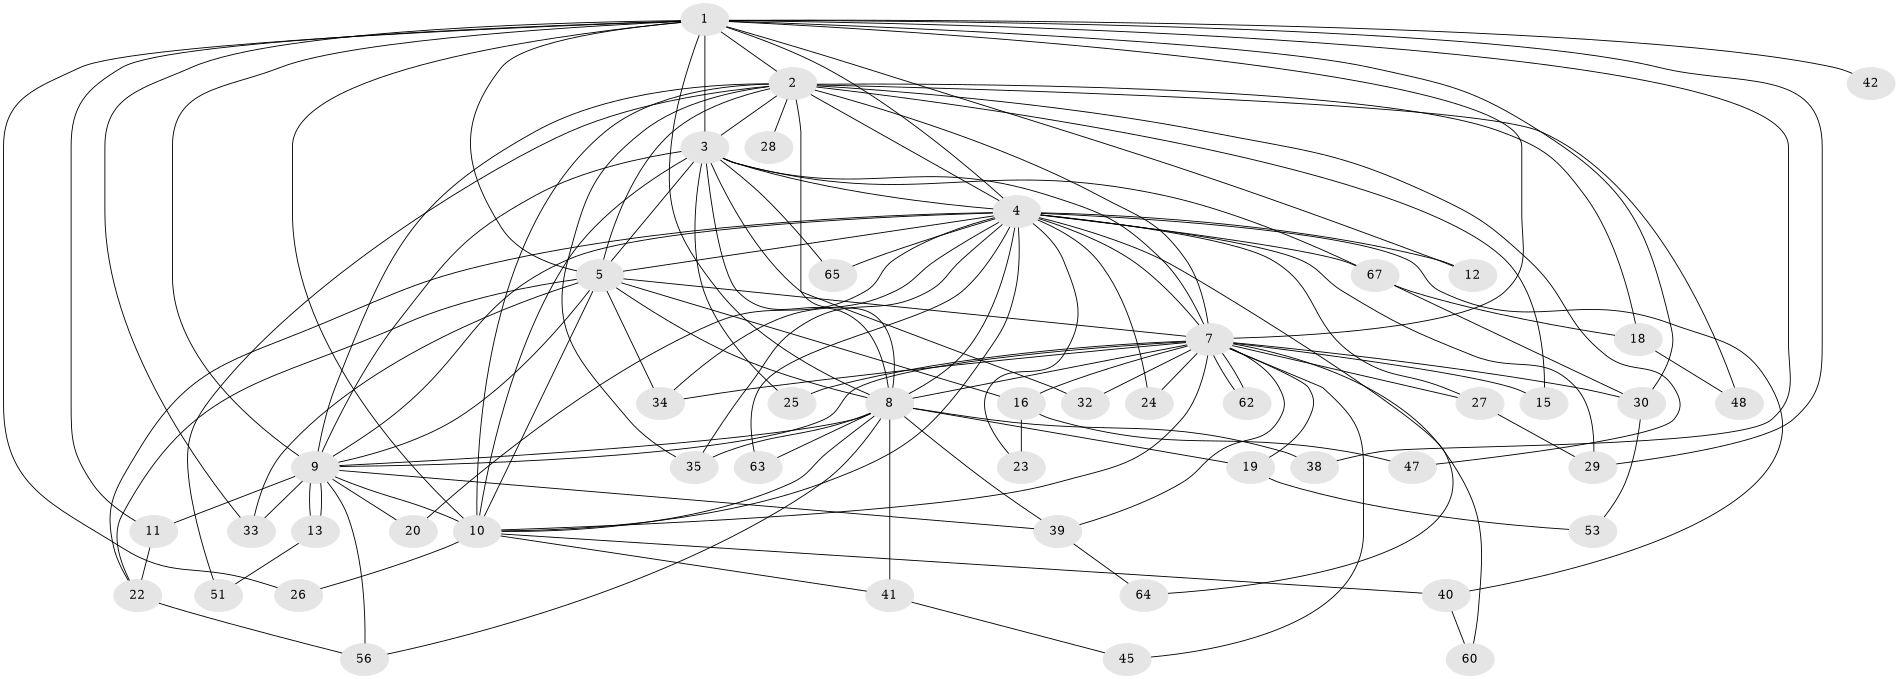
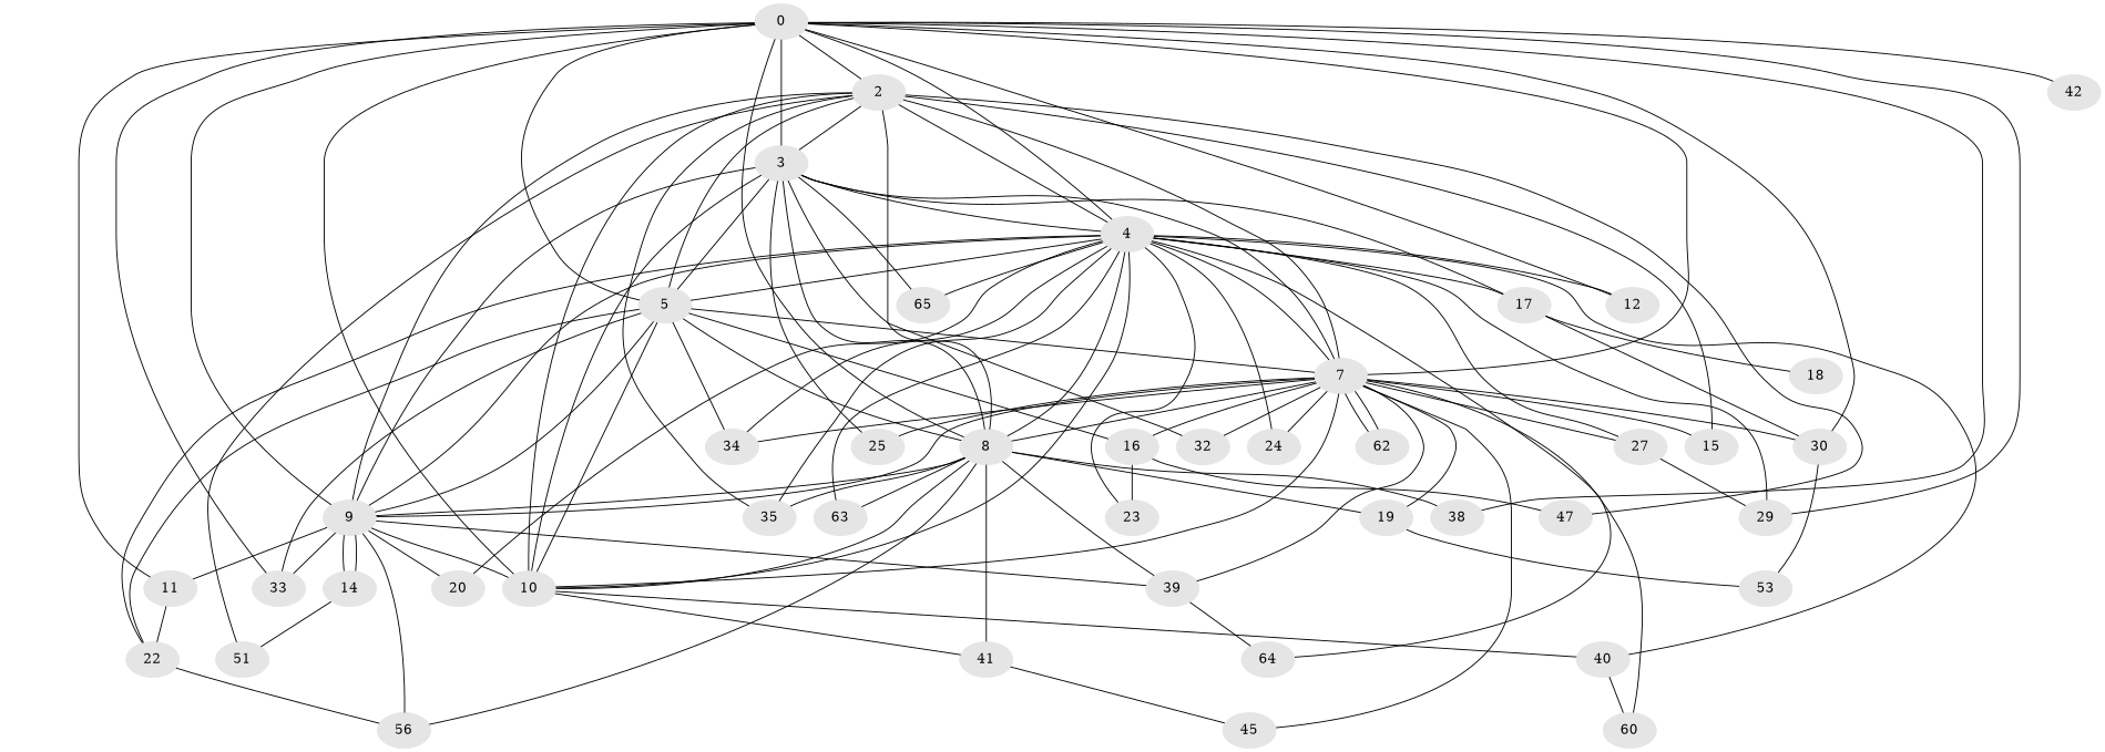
  graph {
    node [color=gray90 style=filled]
-   1 [super="+6"]
+   1 [super="+6" label=0]
    2 [super="+57"]
    3 [super="+52"]
    4 [super="+59"]
    5 [super="+44"]
    7 [super="+49"]
    8 [super="+37"]
    9 [super="+14"]
    10 [super="+54"]
    11
    12
-   26
    29 [super="+50"]
    30 [super="+31"]
    38
    42
    33
-   28
    15
    18
    35 [super="+36"]
    47
-   48
    51
-   17 [label=67]
+   17
    25
    32
    65
    20
    22 [super="+58"]
    23
    24
    27
    34
    40
    63
    64
    16
    19
    39 [super="+46"]
    45
    60
    n43 [label=62]
    41 [super="+43"]
    56 [super="+62"]
-   13 [super="+21"]
+   13 [super="+21" label=14]
    53
    1 -- 2 [weight=2]
    1 -- 3 [weight=2]
    1 -- 4 [weight=2]
    1 -- 5 [weight=2]
    1 -- 7 [weight=2]
    1 -- 8 [weight=2]
    1 -- 9 [weight=2]
    1 -- 10 [weight=3]
    1 -- 11
    1 -- 12
-   1 -- 26
    1 -- 29
    1 -- 30
    1 -- 38
    1 -- 42 [weight=2]
    1 -- 33
    2 -- 3
    2 -- 4 [weight=2]
    2 -- 5
    2 -- 7 [weight=2]
    2 -- 8
    2 -- 9
    2 -- 10
-   2 -- 28
    2 -- 15
-   2 -- 18
    2 -- 35
    2 -- 47
-   2 -- 48
    2 -- 51
    3 -- 4
    3 -- 5 [weight=2]
    3 -- 7
    3 -- 8
    3 -- 9
    3 -- 10
    3 -- 17 [weight=2]
    3 -- 25
    3 -- 32
    3 -- 65
    4 -- 5
    4 -- 7
    4 -- 8
    4 -- 9 [weight=2]
    4 -- 10
    4 -- 12
    4 -- 29
    4 -- 35
    4 -- 17
    4 -- 65
    4 -- 20
    4 -- 22
    4 -- 23
    4 -- 24
    4 -- 27
    4 -- 34
    4 -- 40
    4 -- 63
    4 -- 64
    5 -- 7
    5 -- 8
    5 -- 9
    5 -- 10
    5 -- 33
    5 -- 22
    5 -- 34
    5 -- 16
    7 -- 8 [weight=2]
    7 -- 9
    7 -- 10
    7 -- 30
    7 -- 15
    7 -- 25
    7 -- 32
    7 -- 24
    7 -- 27
    7 -- 34
    7 -- 16
    7 -- 19
    7 -- 39
    7 -- 45
    7 -- 60
    7 -- n43
    7 -- n43
    8 -- 9
    8 -- 10
    8 -- 38
    8 -- 35
    8 -- 63
    8 -- 19
    8 -- 39
    8 -- 41 [weight=2]
    8 -- 56
    9 -- 10
    9 -- 11
    9 -- 33
    9 -- 20
    9 -- 39
    9 -- 56
    9 -- 13
    9 -- 13
-   10 -- 26
    10 -- 40
    10 -- 41
    11 -- 22
    30 -- 53
-   18 -- 48
    17 -- 30
    17 -- 18
    22 -- 56
    27 -- 29
    40 -- 60
    16 -- 47
    16 -- 23
    19 -- 53
    39 -- 64
    41 -- 45
    13 -- 51
  }
